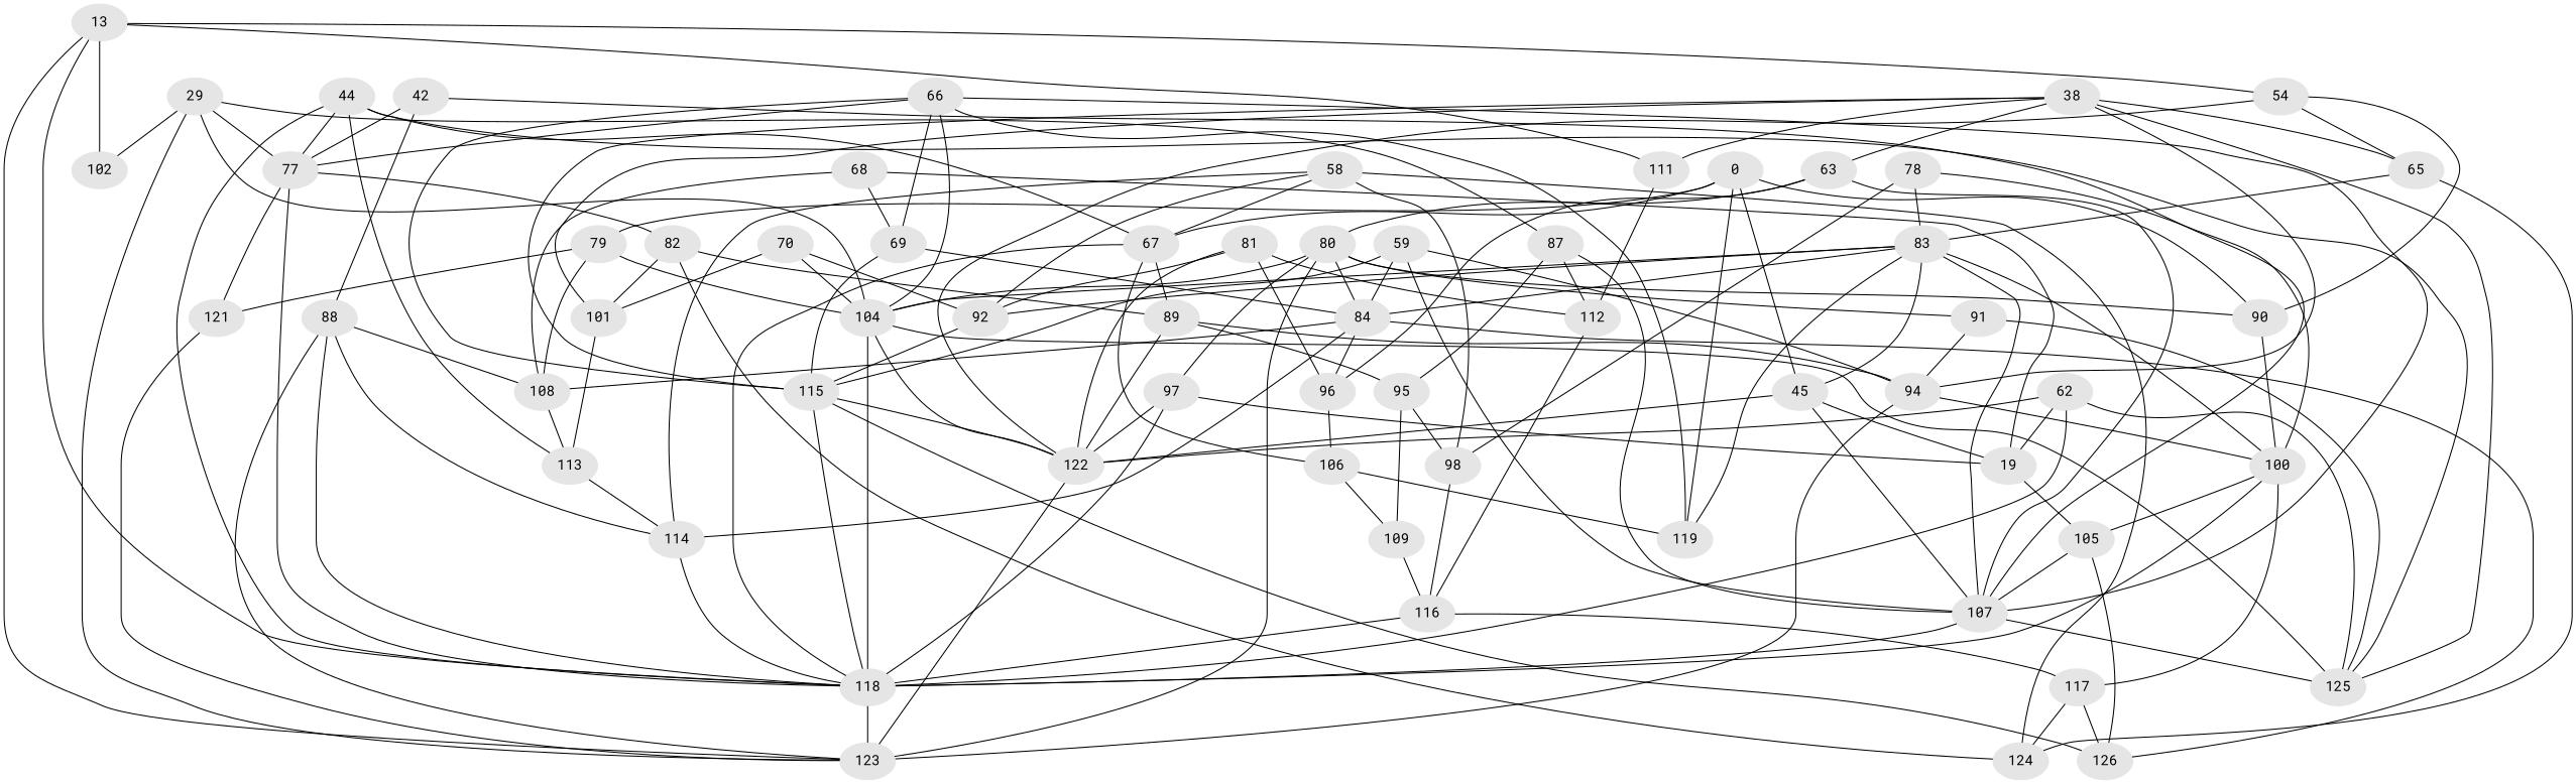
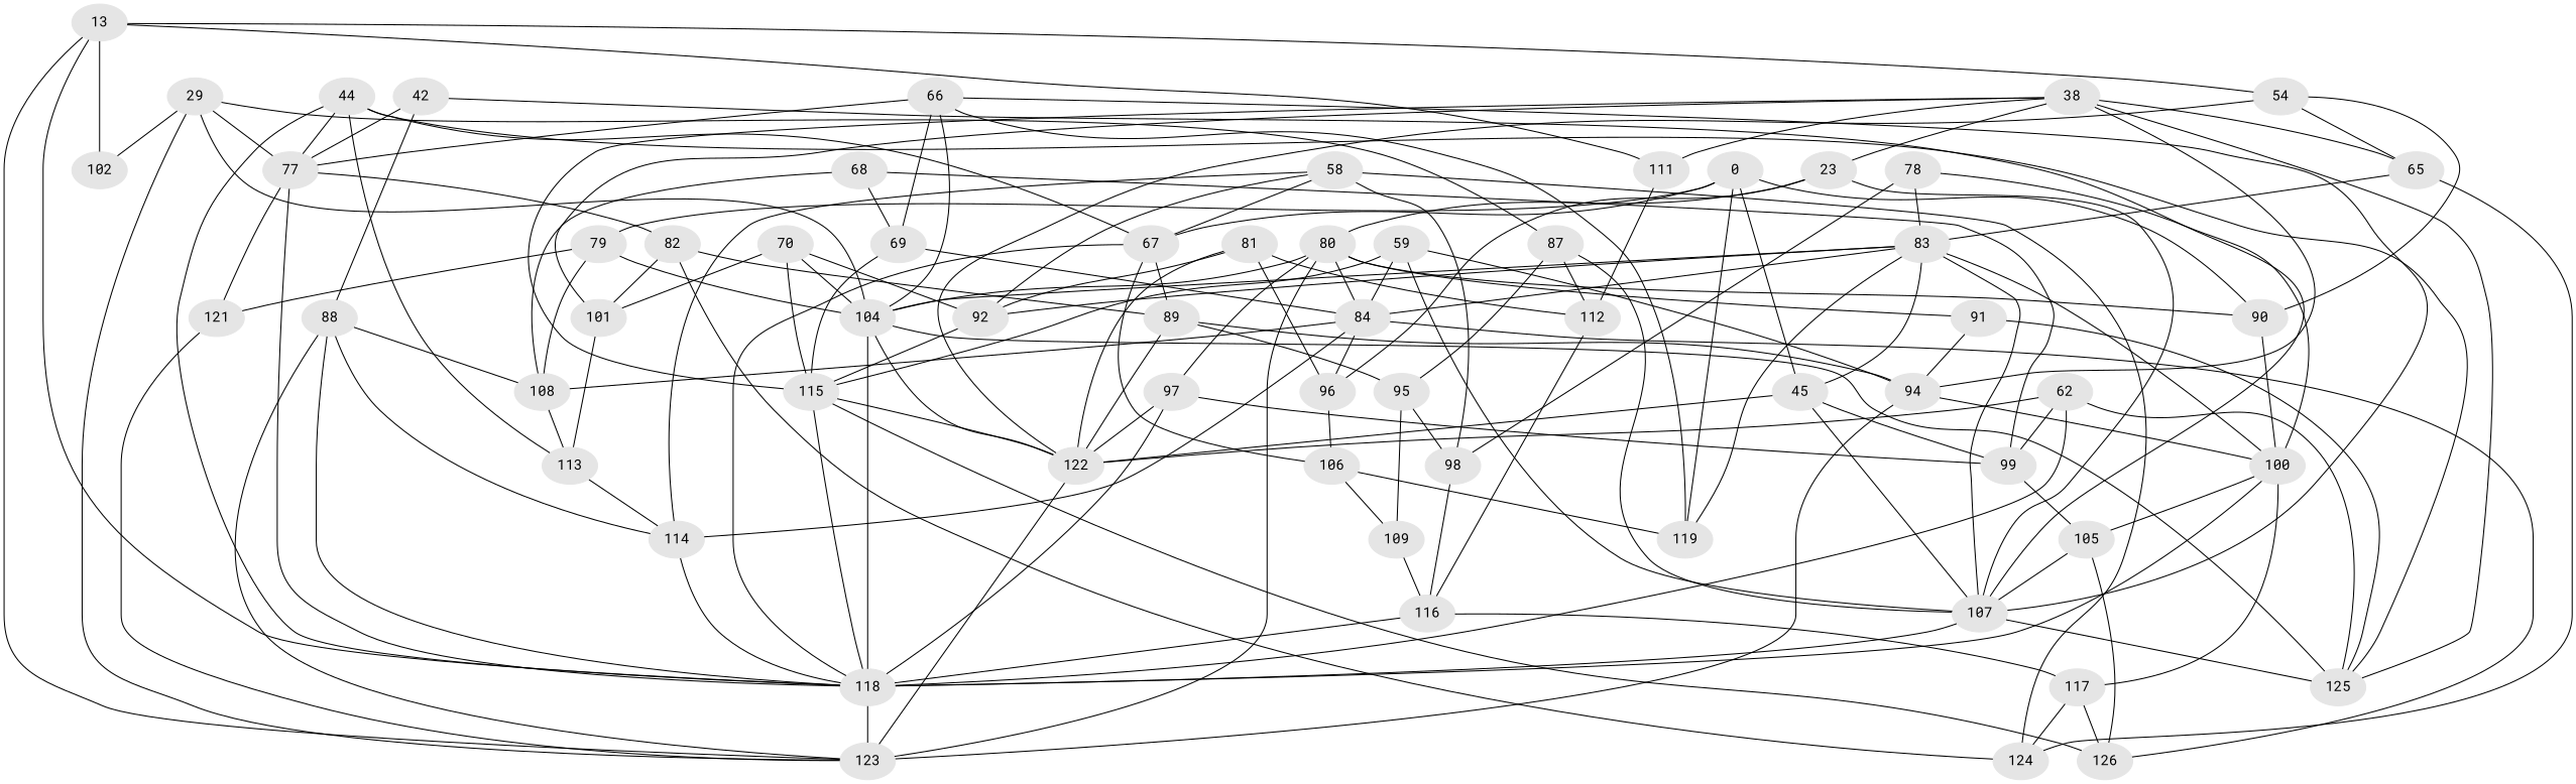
  graph {
    fontname="Roboto Mono"
    node [color=gray90 fontname="Roboto Mono" style=filled]
    edge [fontname="Roboto Mono"]
    n1 [label=0 super="+8"]
    45
    67 [super="+55"]
    79 [super="+33+48"]
    90
    119
    107 [super="+27+74+30+103"]
-   99 [super="+19" label=19]
+   99 [super="+19"]
    122 [super="+93+37"]
    118 [super="+12+22+41+76"]
    89 [super="+7+60"]
    106
    104 [super="+17+43+86"]
    108 [super="+75"]
    121 [super="+57"]
    100 [super="+50+71"]
    13 [super="+6"]
    54
    102
    111
    123 [super="+120"]
    65
    112
    29 [super="+10"]
    77 [super="+64"]
    87
    82 [super="+61"]
    95
    125 [super="+46"]
    38 [super="+24"]
-   63
+   63 [label=23]
    94 [super="+14+21"]
    101
    115 [super="+72"]
    80 [super="+3+4"]
    96
    124
    83 [super="+53+73"]
    113
    126
    42
    88 [super="+1"]
    114 [super="+47"]
    44 [super="+20"]
    105
    58 [super="+26"]
    92 [super="+35"]
    98 [super="+23"]
    116 [super="+2"]
    84 [super="+32"]
    59
    62
    91
    97
    66 [super="+51"]
    69
    109
    68
    70
    78
    117
    81
    n1 -- 45
    n1 -- 67
    n1 -- 79 [weight=2]
    n1 -- 90
    n1 -- 119
    45 -- 107
    45 -- 99
    45 -- 122
    67 -- 118
    67 -- 89 [weight=2]
    67 -- 106
    79 -- 104 [weight=2]
    79 -- 108 [weight=2]
    79 -- 121 [weight=2]
    90 -- 100
    107 -- 118 [weight=2]
    107 -- 125 [weight=2]
    99 -- 105
    122 -- 123
    118 -- 123 [weight=2]
    89 -- 122 [weight=2]
    89 -- 95
    89 -- 94
    106 -- 119
    106 -- 109
    104 -- 122
    104 -- 118 [weight=3]
    104 -- 125
    108 -- 113
    121 -- 123
    100 -- 118 [weight=2]
    100 -- 105
    100 -- 117
    13 -- 118
    13 -- 54
    13 -- 102 [weight=2]
    13 -- 111
    13 -- 123
    54 -- 90
    54 -- 122
    54 -- 65
    111 -- 112
    65 -- 124
    65 -- 83
    112 -- 116
    29 -- 104
    29 -- 102 [weight=2]
    29 -- 123
    29 -- 77
    29 -- 87
    77 -- 118
    77 -- 121
    77 -- 82 [weight=2]
    87 -- 107
    87 -- 112
    87 -- 95
    82 -- 89 [weight=2]
    82 -- 101
    82 -- 124
    95 -- 98
    95 -- 109
    38 -- 111
    38 -- 65
    38 -- 125
    38 -- 63
    38 -- 94 [weight=2]
    38 -- 101
    38 -- 115
    63 -- 107
    63 -- 80
    63 -- 96
    94 -- 100
    94 -- 123 [weight=2]
    101 -- 113
    115 -- 122
    115 -- 118
    115 -- 126
    80 -- 90
    80 -- 104
    80 -- 123
    80 -- 84 [weight=2]
    80 -- 91
    80 -- 97
    96 -- 106
    83 -- 45 [weight=2]
    83 -- 119
    83 -- 107
    83 -- 104
    83 -- 100
    83 -- 92
    83 -- 84
    113 -- 114
    42 -- 107
    42 -- 77
    42 -- 88 [weight=2]
    88 -- 118
    88 -- 108
    88 -- 123
    88 -- 114
    114 -- 118 [weight=2]
    44 -- 67 [weight=2]
    44 -- 118
    44 -- 77
    44 -- 125
    44 -- 113
    105 -- 107
    105 -- 126
    58 -- 67
    58 -- 124
    58 -- 114
    58 -- 92
    58 -- 98 [weight=2]
    92 -- 115
    98 -- 116
    116 -- 118
    116 -- 117
    84 -- 108
    84 -- 96
    84 -- 126
    84 -- 114
    59 -- 107
    59 -- 94
    59 -- 115
    59 -- 84
    62 -- 99
    62 -- 122
    62 -- 118
    62 -- 125
    91 -- 125
    91 -- 94
    97 -- 99
    97 -- 122
    97 -- 118
    66 -- 119
    66 -- 107
    66 -- 104
    66 -- 77
-   66 -- 115
+   70 -- 115
    66 -- 69
    69 -- 115
    69 -- 84
    109 -- 116 [weight=2]
    68 -- 99 [weight=2]
    68 -- 108
    68 -- 69
    70 -- 104
    70 -- 101
    70 -- 92 [weight=2]
    78 -- 100
    78 -- 83
    78 -- 98 [weight=2]
    117 -- 124
    117 -- 126
    81 -- 122
    81 -- 112
    81 -- 96
    81 -- 92
  }
